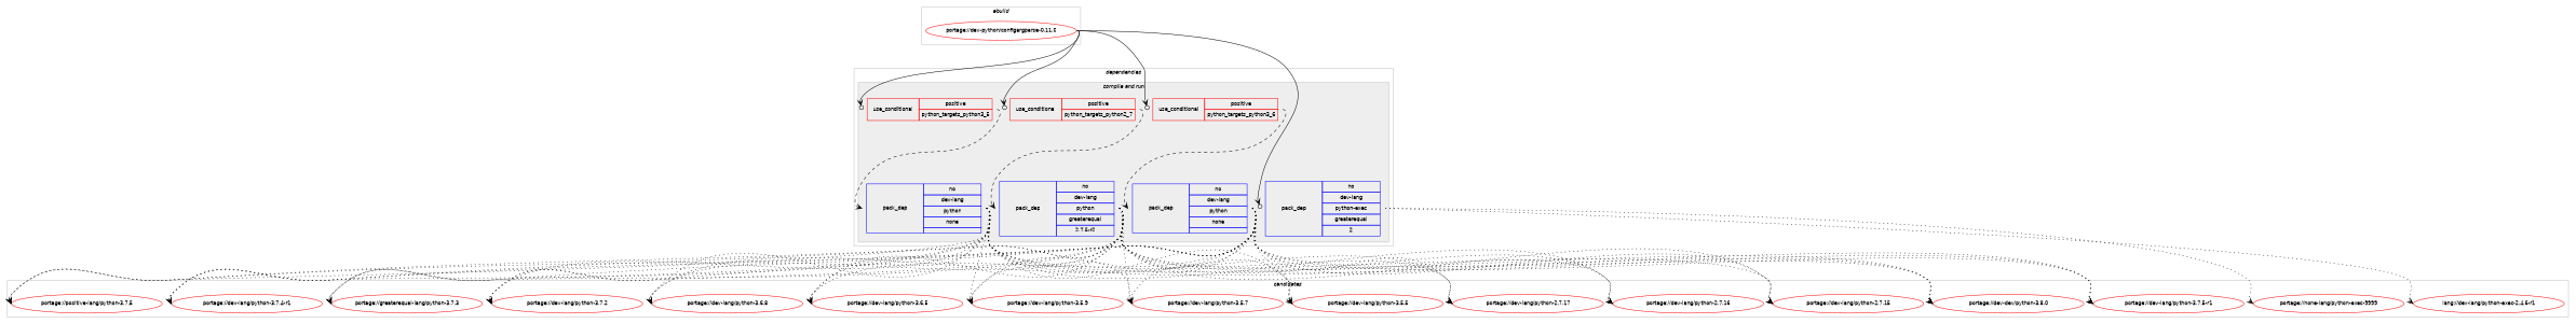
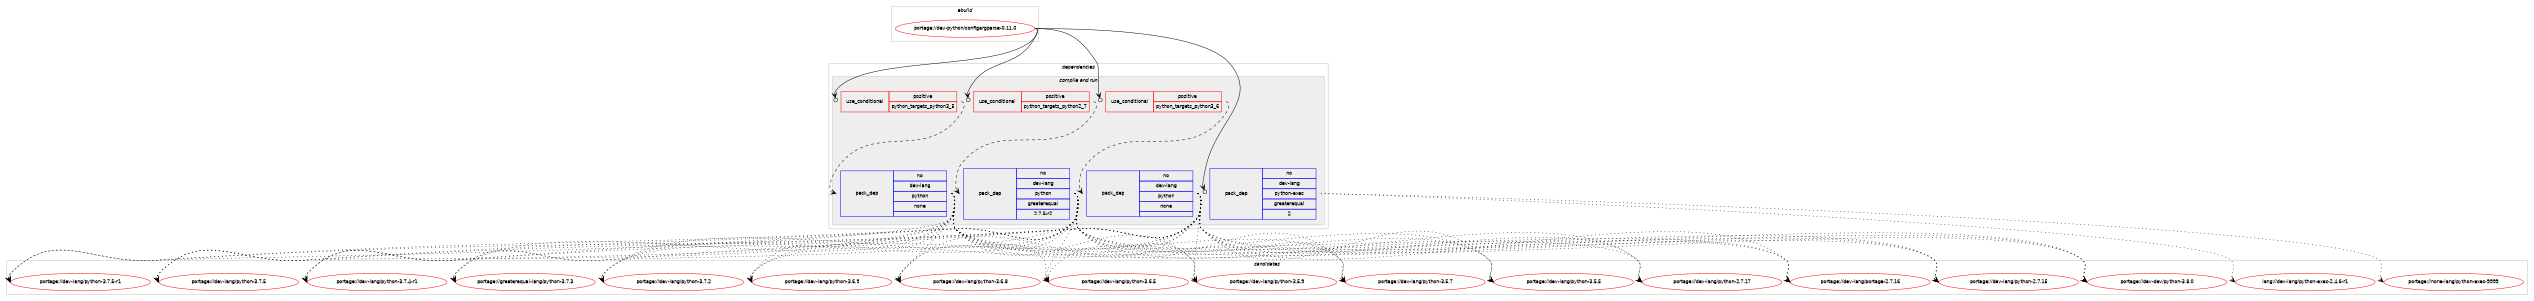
  digraph {
    compound=true
    concentrate=true
    fontname=Helvetica
    fontsize=10
    newrank=true
    rankdir=TB
    ranksep=1.5
    node [color=red fontname=Helvetica fontsize=10]
    edge [arrowhead=vee headport=w style=dotted tailport=e weight=100]
    n1 [label="portage://dev-python/configargparse-0.11.0" width=4]
    n2 [color=blue label=<<TABLE BORDER="0" CELLBORDER="1" CELLSPACING="0" CELLPADDING="4" WIDTH="220"><TR><TD ROWSPAN="6" CELLPADDING="30">pack_dep</TD></TR><TR><TD WIDTH="110">no</TD></TR><TR><TD>dev-lang</TD></TR><TR><TD>python</TD></TR><TR><TD>greaterequal</TD></TR><TR><TD>2.7.5-r2</TD></TR></TABLE>> shape=none]
    n3 [label=<<TABLE BORDER="0" CELLBORDER="1" CELLSPACING="0" CELLPADDING="4"><TR><TD ROWSPAN="3" CELLPADDING="10">use_conditional</TD></TR><TR><TD>positive</TD></TR><TR><TD>python_targets_python2_7</TD></TR></TABLE>> shape=none]
    n4 [color=blue label=<<TABLE BORDER="0" CELLBORDER="1" CELLSPACING="0" CELLPADDING="4" WIDTH="220"><TR><TD ROWSPAN="6" CELLPADDING="30">pack_dep</TD></TR><TR><TD WIDTH="110">no</TD></TR><TR><TD>dev-lang</TD></TR><TR><TD>python</TD></TR><TR><TD>none</TD></TR><TR><TD></TD></TR></TABLE>> shape=none]
    n5 [label=<<TABLE BORDER="0" CELLBORDER="1" CELLSPACING="0" CELLPADDING="4"><TR><TD ROWSPAN="3" CELLPADDING="10">use_conditional</TD></TR><TR><TD>positive</TD></TR><TR><TD>python_targets_python3_5</TD></TR></TABLE>> shape=none]
    n6 [color=blue label=<<TABLE BORDER="0" CELLBORDER="1" CELLSPACING="0" CELLPADDING="4" WIDTH="220"><TR><TD ROWSPAN="6" CELLPADDING="30">pack_dep</TD></TR><TR><TD WIDTH="110">no</TD></TR><TR><TD>dev-lang</TD></TR><TR><TD>python</TD></TR><TR><TD>none</TD></TR><TR><TD></TD></TR></TABLE>> shape=none]
    n7 [label=<<TABLE BORDER="0" CELLBORDER="1" CELLSPACING="0" CELLPADDING="4"><TR><TD ROWSPAN="3" CELLPADDING="10">use_conditional</TD></TR><TR><TD>positive</TD></TR><TR><TD>python_targets_python3_6</TD></TR></TABLE>> shape=none]
    n8 [color=blue label=<<TABLE BORDER="0" CELLBORDER="1" CELLSPACING="0" CELLPADDING="4" WIDTH="220"><TR><TD ROWSPAN="6" CELLPADDING="30">pack_dep</TD></TR><TR><TD WIDTH="110">no</TD></TR><TR><TD>dev-lang</TD></TR><TR><TD>python-exec</TD></TR><TR><TD>greaterequal</TD></TR><TR><TD>2</TD></TR></TABLE>> shape=none]
    n9 [label="portage://dev-lang/python-2.7.15" width=4]
-   n10 [label="portage://dev-lang/python-2.7.16" width=4]
+   n10 [label="portage://dev-lang/portage-2.7.16" width=4]
    n11 [label="portage://dev-lang/python-2.7.17" width=4]
    n12 [label="portage://dev-lang/python-3.5.5" width=4]
    n13 [label="portage://dev-lang/python-3.5.7" width=4]
    n14 [label="portage://dev-lang/python-3.5.9" width=4]
    n15 [label="portage://dev-lang/python-3.6.5" width=4]
    n16 [label="portage://dev-lang/python-3.6.8" width=4]
+   n17 [label="portage://dev-lang/python-3.6.9" width=4]
    n18 [label="portage://dev-lang/python-3.7.2" width=4]
    n19 [label="portage://greaterequal-lang/python-3.7.3" width=4]
    n20 [label="portage://dev-lang/python-3.7.4-r1" width=4]
-   n21 [label="portage://positive-lang/python-3.7.5" width=4]
+   n21 [label="portage://dev-lang/python-3.7.5" width=4]
    n22 [label="portage://dev-lang/python-3.7.5-r1" width=4]
    n23 [label="portage://dev-dev/python-3.8.0" width=4]
    n24 [label="lang://dev-lang/python-exec-2.4.6-r1" width=4]
    n25 [label="portage://none-lang/python-exec-9999" width=4]
    subgraph cluster_1 {
      color=gray
      label=<<i>ebuild</i>>
      rank=same
      n1
    }
    subgraph cluster_2 {
      color=gray
      label=<<i>dependencies</i>>
      subgraph cluster_3 {
        color=gray
        fillcolor="#eeeeee"
        label=<<i>compile</i>>
        style=filled
      }
      subgraph cluster_4 {
        color=gray
        fillcolor="#eeeeee"
        label=<<i>compile and run</i>>
        style=filled
        subgraph sub_5 {
          color=gray
          fillcolor="#eeeeee"
          label=<<i>compile and run</i>>
          style=filled
          n3
          subgraph sub_6 {
            color=gray
            fillcolor="#eeeeee"
            label=<<i>compile and run</i>>
            style=filled
            n2
          }
        }
        subgraph sub_7 {
          color=gray
          fillcolor="#eeeeee"
          label=<<i>compile and run</i>>
          style=filled
          n5
          subgraph sub_8 {
            color=gray
            fillcolor="#eeeeee"
            label=<<i>compile and run</i>>
            style=filled
            n4
          }
        }
        subgraph sub_9 {
          color=gray
          fillcolor="#eeeeee"
          label=<<i>compile and run</i>>
          style=filled
          n7
          subgraph sub_10 {
            color=gray
            fillcolor="#eeeeee"
            label=<<i>compile and run</i>>
            style=filled
            n6
          }
        }
        subgraph sub_11 {
          color=gray
          fillcolor="#eeeeee"
          label=<<i>compile and run</i>>
          style=filled
          n8
        }
      }
      subgraph cluster_12 {
        color=gray
        fillcolor="#eeeeee"
        label=<<i>run</i>>
        style=filled
      }
    }
    subgraph cluster_13 {
      color=gray
      label=<<i>candidates</i>>
      rank=same
      subgraph sub_14 {
        color=black
        label=<<i>candidates</i>>
        nodesep=1
        rank=same
        n9
        n10
        n11
        n12
        n13
        n14
        n15
        n16
+       n17
        n18
        n19
        n20
        n21
        n22
        n23
      }
      subgraph sub_15 {
        color=black
        label=<<i>candidates</i>>
        nodesep=1
        rank=same
        n9
        n10
        n11
        n12
        n13
        n14
        n15
        n16
+       n17
        n18
        n19
        n20
        n21
        n22
        n23
      }
      subgraph sub_16 {
        color=black
        label=<<i>candidates</i>>
        nodesep=1
        rank=same
        n9
        n10
        n11
        n12
        n13
        n14
        n15
        n16
+       n17
        n18
        n19
        n20
        n21
        n22
        n23
      }
      subgraph sub_17 {
        color=black
        label=<<i>candidates</i>>
        nodesep=1
        rank=same
        n24
        n25
      }
    }
    n1 -> n3 [arrowhead=odotvee style=solid weight=20]
    n1 -> n5 [arrowhead=odotvee style=solid weight=20]
    n1 -> n7 [arrowhead=odotvee style=solid weight=20]
    n1 -> n8 [arrowhead=odotvee style=solid weight=20]
    n2 -> n9
    n2 -> n10
    n2 -> n11
    n2 -> n12
    n2 -> n13
    n2 -> n14
    n2 -> n15
    n2 -> n16
+   n2 -> n17
    n2 -> n18
    n2 -> n19
    n2 -> n20
    n2 -> n21
    n2 -> n22
    n2 -> n23
    n3 -> n2 [style=dashed weight=20]
    n4 -> n9
    n4 -> n10
    n4 -> n11
    n4 -> n12
    n4 -> n13
    n4 -> n14
    n4 -> n15
    n4 -> n16
+   n4 -> n17
    n4 -> n18
    n4 -> n19
    n4 -> n20
    n4 -> n21
    n4 -> n22
    n4 -> n23
    n5 -> n4 [style=dashed weight=20]
    n6 -> n9
    n6 -> n10
    n6 -> n11
    n6 -> n12
    n6 -> n13
    n6 -> n14
    n6 -> n15
    n6 -> n16
+   n6 -> n17
    n6 -> n18
    n6 -> n19
    n6 -> n20
    n6 -> n21
    n6 -> n22
    n6 -> n23
    n7 -> n6 [style=dashed weight=20]
    n8 -> n24
    n8 -> n25
  }
